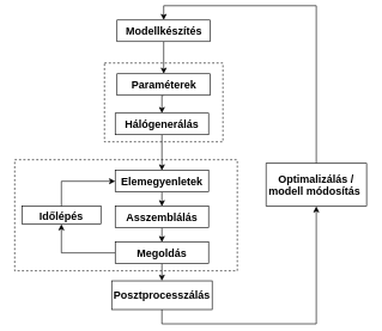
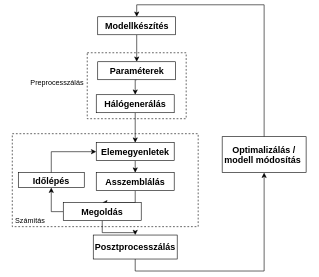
  <mxCell id="0" />
  <mxCell id="1" parent="0" />
  <mxCell id="2" value="" parent="1" style="rounded=0;whiteSpace=wrap;html=1;dashed=1;" vertex="1"><mxGeometry as="geometry" x="145" y="80" width="165" height="110" /></mxCell>
  <mxCell id="3" value="" parent="1" style="rounded=0;whiteSpace=wrap;html=1;dashed=1;" vertex="1"><mxGeometry as="geometry" x="20" y="215" width="310" height="155" /></mxCell>
  <mxCell id="4" parent="1" style="edgeStyle=orthogonalEdgeStyle;rounded=0;orthogonalLoop=1;jettySize=auto;html=1;exitX=0.5;exitY=1;exitDx=0;exitDy=0;entryX=0.5;entryY=0;entryDx=0;entryDy=0;" edge="1" source="5" target="7"><mxGeometry as="geometry" relative="1" /></mxCell>
  <mxCell id="5" value="&lt;font style=&quot;font-size: 15px&quot;&gt;&lt;b&gt;Modellkészítés&lt;/b&gt;&lt;/font&gt;" parent="1" style="rounded=0;whiteSpace=wrap;html=1;" vertex="1"><mxGeometry as="geometry" x="162.5" y="20" width="130" height="30" /></mxCell>
  <mxCell id="6" parent="1" style="edgeStyle=orthogonalEdgeStyle;rounded=0;orthogonalLoop=1;jettySize=auto;html=1;exitX=0.5;exitY=1;exitDx=0;exitDy=0;entryX=0.5;entryY=0;entryDx=0;entryDy=0;" edge="1" source="7" target="9"><mxGeometry as="geometry" relative="1" /></mxCell>
  <mxCell id="7" value="&lt;font style=&quot;font-size: 15px&quot;&gt;&lt;b&gt;Paraméterek&lt;/b&gt;&lt;/font&gt;" parent="1" style="rounded=0;whiteSpace=wrap;html=1;" vertex="1"><mxGeometry as="geometry" x="162.5" y="95" width="130" height="30" /></mxCell>
  <mxCell id="8" parent="1" style="edgeStyle=orthogonalEdgeStyle;rounded=0;orthogonalLoop=1;jettySize=auto;html=1;exitX=0.5;exitY=1;exitDx=0;exitDy=0;entryX=0.5;entryY=0;entryDx=0;entryDy=0;" edge="1" source="9" target="11"><mxGeometry as="geometry" relative="1" /></mxCell>
  <mxCell id="9" value="&lt;font style=&quot;font-size: 15px&quot;&gt;&lt;b&gt;Hálógenerálás&lt;/b&gt;&lt;/font&gt;" parent="1" style="rounded=0;whiteSpace=wrap;html=1;" vertex="1"><mxGeometry as="geometry" x="160" y="150" width="130" height="30" /></mxCell>
  <mxCell id="10" parent="1" style="edgeStyle=orthogonalEdgeStyle;rounded=0;orthogonalLoop=1;jettySize=auto;html=1;exitX=0.5;exitY=1;exitDx=0;exitDy=0;entryX=0.5;entryY=0;entryDx=0;entryDy=0;" edge="1" source="11" target="13"><mxGeometry as="geometry" relative="1" /></mxCell>
  <mxCell id="11" value="&lt;b style=&quot;font-size: 15px&quot;&gt;&lt;font style=&quot;font-size: 15px&quot;&gt;Elemegyenletek&lt;/font&gt;&lt;/b&gt;" parent="1" style="rounded=0;whiteSpace=wrap;html=1;" vertex="1"><mxGeometry as="geometry" x="160" y="230" width="130" height="30" /></mxCell>
  <mxCell id="12" parent="1" style="edgeStyle=orthogonalEdgeStyle;rounded=0;orthogonalLoop=1;jettySize=auto;html=1;exitX=0.5;exitY=1;exitDx=0;exitDy=0;entryX=0.5;entryY=0;entryDx=0;entryDy=0;" edge="1" source="13" target="16"><mxGeometry as="geometry" relative="1" /></mxCell>
  <mxCell id="13" value="&lt;font style=&quot;font-size: 15px&quot;&gt;&lt;b&gt;Asszemblálás&lt;/b&gt;&lt;/font&gt;" parent="1" style="rounded=0;whiteSpace=wrap;html=1;" vertex="1"><mxGeometry as="geometry" x="160" y="280" width="130" height="30" /></mxCell>
  <mxCell id="14" parent="1" style="edgeStyle=orthogonalEdgeStyle;rounded=0;orthogonalLoop=1;jettySize=auto;html=1;exitX=0.5;exitY=1;exitDx=0;exitDy=0;entryX=0.5;entryY=0;entryDx=0;entryDy=0;" edge="1" source="16" target="18"><mxGeometry as="geometry" relative="1" /></mxCell>
  <mxCell id="15" parent="1" style="edgeStyle=orthogonalEdgeStyle;rounded=0;orthogonalLoop=1;jettySize=auto;html=1;exitX=0;exitY=0.5;exitDx=0;exitDy=0;entryX=0.5;entryY=1;entryDx=0;entryDy=0;" edge="1" source="16" target="22"><mxGeometry as="geometry" relative="1" /></mxCell>
- <mxCell id="16" value="&lt;font style=&quot;font-size: 15px&quot;&gt;&lt;b&gt;Megoldás&lt;/b&gt;&lt;/font&gt;" parent="1" style="rounded=0;whiteSpace=wrap;html=1;" vertex="1"><mxGeometry as="geometry" x="160" y="330" width="130" height="30" /></mxCell>
+ <mxCell id="16" value="&lt;font style=&quot;font-size: 15px&quot;&gt;&lt;b&gt;Megoldás&lt;/b&gt;&lt;/font&gt;" parent="1" style="rounded=0;whiteSpace=wrap;html=1;" vertex="1"><mxGeometry x="105" y="330" as="geometry" width="130" height="30" /></mxCell>
  <mxCell id="17" parent="1" style="edgeStyle=orthogonalEdgeStyle;rounded=0;orthogonalLoop=1;jettySize=auto;html=1;exitX=0.5;exitY=1;exitDx=0;exitDy=0;entryX=0.5;entryY=1;entryDx=0;entryDy=0;" edge="1" source="18" target="20"><mxGeometry as="geometry" relative="1" /></mxCell>
  <mxCell id="18" value="&lt;b style=&quot;font-size: 15px&quot;&gt;&lt;font style=&quot;font-size: 15px&quot;&gt;Posztprocesszálás&lt;/font&gt;&lt;/b&gt;" parent="1" style="rounded=0;whiteSpace=wrap;html=1;" vertex="1"><mxGeometry as="geometry" x="155" y="384" width="140" height="40" /></mxCell>
  <mxCell id="19" parent="1" style="edgeStyle=orthogonalEdgeStyle;rounded=0;orthogonalLoop=1;jettySize=auto;html=1;exitX=0.5;exitY=0;exitDx=0;exitDy=0;entryX=0.5;entryY=0;entryDx=0;entryDy=0;" edge="1" source="20" target="5"><mxGeometry as="geometry" relative="1" /></mxCell>
  <mxCell id="20" value="&lt;b style=&quot;font-size: 15px&quot;&gt;&lt;font style=&quot;font-size: 15px&quot;&gt;Optimalizálás /&lt;br&gt;modell módosítás&amp;nbsp;&lt;/font&gt;&lt;/b&gt;" parent="1" style="rounded=0;whiteSpace=wrap;html=1;" vertex="1"><mxGeometry x="370" y="220" as="geometry" width="140" height="60" /></mxCell>
  <mxCell id="21" parent="1" style="edgeStyle=orthogonalEdgeStyle;rounded=0;orthogonalLoop=1;jettySize=auto;html=1;exitX=0.5;exitY=0;exitDx=0;exitDy=0;entryX=0;entryY=0.5;entryDx=0;entryDy=0;" edge="1" source="22" target="11"><mxGeometry as="geometry" relative="1" /></mxCell>
  <mxCell id="22" value="&lt;b style=&quot;font-size: 15px&quot;&gt;&lt;font style=&quot;font-size: 15px&quot;&gt;Időlépés&lt;/font&gt;&lt;/b&gt;" parent="1" style="rounded=0;whiteSpace=wrap;html=1;" vertex="1"><mxGeometry x="30" y="280" as="geometry" width="110" height="25" /></mxCell>
+ <mxCell id="23" value="Preprocesszálás&lt;br&gt;" parent="1" style="text;html=1;strokeColor=none;fillColor=none;align=center;verticalAlign=middle;whiteSpace=wrap;rounded=0;dashed=1;" vertex="1"><mxGeometry as="geometry" x="45" y="120" width="100" height="20" /></mxCell>
+ <mxCell id="24" value="Számítás&lt;br&gt;" parent="1" style="text;html=1;strokeColor=none;fillColor=none;align=center;verticalAlign=middle;whiteSpace=wrap;rounded=0;dashed=1;" vertex="1"><mxGeometry as="geometry" x="20" y="350" width="60" height="20" /></mxCell>
